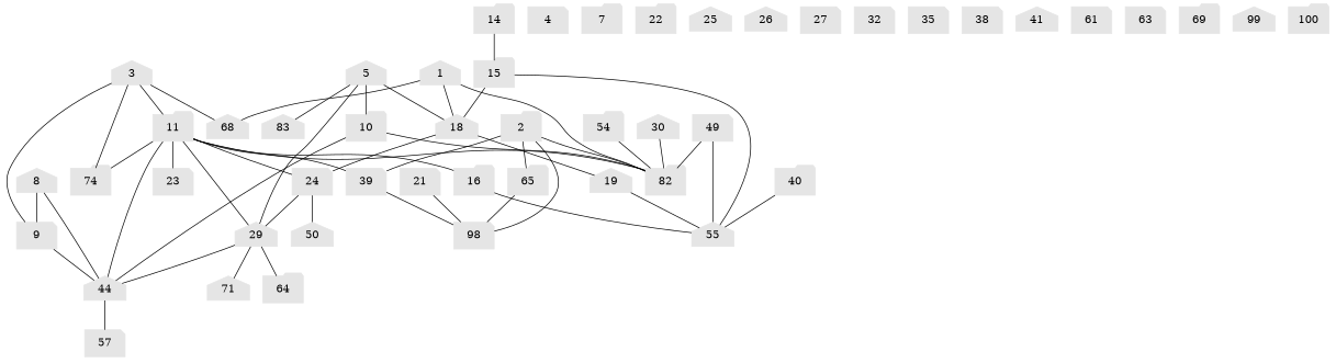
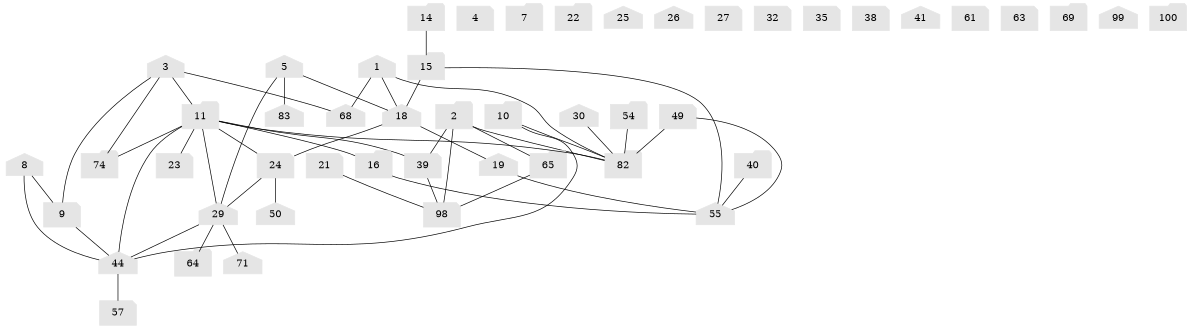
  graph {
    node [color=gray90 shape=house style=filled]
    1 [super="+43"]
    18 [super="+58+104"]
    68 [super="+97"]
    82 [shape=folder super="+90"]
    24 [shape=note super="+95+106"]
    19
    2 [shape=folder super="+77+17"]
    39 [shape=note super="+78+47"]
    65 [shape=folder]
    98 [shape=note super="+101"]
    3 [super="+70+12"]
    9 [shape=note super="+37"]
    11 [shape=folder super="+28+13"]
    74 [shape=folder]
    44 [super="+52"]
    29 [super="+96+105"]
    16 [shape=folder super="+60+53"]
    23 [shape=note]
    4 [shape=note super="+67"]
    5 [super="+20+45"]
    10 [shape=folder super="+34"]
    83
    64 [shape=folder]
    71
    7 [shape=folder]
    8 [super="+51+56"]
    57 [shape=note]
    55 [super="+75+62"]
    50
    15 [shape=folder super="+31+33"]
    14 [shape=folder]
    21 [shape=note super="+72"]
    22 [shape=folder]
    25
    26
    27 [shape=note]
    30
    32 [shape=note]
    35 [shape=note super="+42"]
    38 [shape=note super="+76+102"]
    40 [shape=folder]
    41
    49 [shape=note]
    54 [shape=folder super="+66"]
    61 [shape=note]
    63 [shape=note]
    69 [shape=folder]
    99
    100 [shape=folder]
    1 -- 18
    1 -- 68
    1 -- 82
    18 -- 24
    18 -- 19
    24 -- 29
    24 -- 50
    19 -- 55
    2 -- 82
    2 -- 39
    2 -- 65
    2 -- 98
    39 -- 98
    65 -- 98
    3 -- 68
    3 -- 9
    3 -- 11
    3 -- 74
    9 -- 44
    11 -- 82
    11 -- 24 [weight=2]
    11 -- 39
    11 -- 74
    11 -- 44
    11 -- 29
    11 -- 16
    11 -- 23
    44 -- 57
    29 -- 44
    29 -- 64
    29 -- 71
    16 -- 55
    5 -- 18
    5 -- 29
-   5 -- 10 [weight=2]
    5 -- 83
    10 -- 82
    10 -- 44
    8 -- 9
    8 -- 44 [weight=2]
    15 -- 18 [weight=2]
    15 -- 55
    14 -- 15
    21 -- 98
    30 -- 82
    40 -- 55
    49 -- 82
    49 -- 55
    54 -- 82
  }
